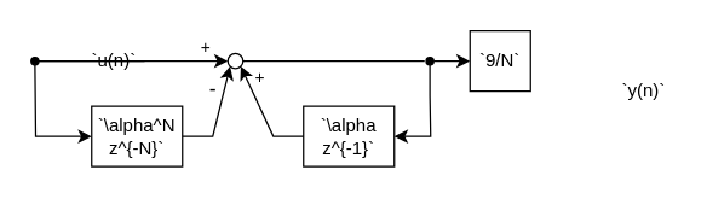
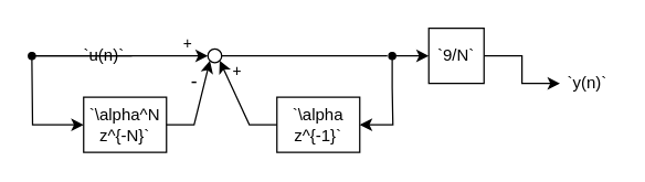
  <mxCell id="0" />
  <mxCell id="1" parent="0" />
+ <mxCell id="2" style="edgeStyle=orthogonalEdgeStyle;rounded=0;orthogonalLoop=1;jettySize=auto;html=1;entryX=0;entryY=0.5;entryDx=0;entryDy=0;fontSize=11;" edge="1" parent="1" source="3" target="18"><mxGeometry relative="1" as="geometry" /></mxCell>
  <mxCell id="3" value="`9/N`" style="rounded=0;whiteSpace=wrap;html=1;" vertex="1" parent="1"><mxGeometry x="310" y="20" width="40" height="40" as="geometry" /></mxCell>
  <mxCell id="4" value="`\alpha^N z^{-N}`" style="rounded=0;whiteSpace=wrap;html=1;" vertex="1" parent="1"><mxGeometry x="60" y="70" width="60" height="40" as="geometry" /></mxCell>
  <mxCell id="5" value="`\alpha z^{-1}`" style="rounded=0;whiteSpace=wrap;html=1;" vertex="1" parent="1"><mxGeometry x="200" y="70" width="60" height="40" as="geometry" /></mxCell>
  <mxCell id="6" value="" style="ellipse;whiteSpace=wrap;html=1;aspect=fixed;" vertex="1" parent="1"><mxGeometry x="150" y="35" width="10" height="10" as="geometry" /></mxCell>
  <mxCell id="7" value="+" style="endArrow=classic;html=1;rounded=0;entryX=0;entryY=0.5;entryDx=0;entryDy=0;verticalAlign=bottom;labelPosition=right;verticalLabelPosition=middle;align=right;exitX=1;exitY=0.5;exitDx=0;exitDy=0;" edge="1" parent="1" source="8" target="6"><mxGeometry x="0.84" width="50" height="50" relative="1" as="geometry"><mxPoint x="50" y="40" as="sourcePoint" /><mxPoint x="40" y="10" as="targetPoint" /><mxPoint as="offset" /></mxGeometry></mxCell>
  <mxCell id="8" value="" style="ellipse;whiteSpace=wrap;html=1;aspect=fixed;fillColor=#000000;" vertex="1" parent="1"><mxGeometry x="20" y="37.5" width="5" height="5" as="geometry" /></mxCell>
  <mxCell id="9" value="" style="endArrow=classic;html=1;rounded=0;exitX=0.5;exitY=1;exitDx=0;exitDy=0;entryX=0;entryY=0.5;entryDx=0;entryDy=0;" edge="1" parent="1" source="8" target="4"><mxGeometry width="50" height="50" relative="1" as="geometry"><mxPoint x="140" y="110" as="sourcePoint" /><mxPoint x="190" y="60" as="targetPoint" /><Array as="points"><mxPoint x="23" y="90" /></Array></mxGeometry></mxCell>
  <mxCell id="10" value="" style="endArrow=none;html=1;rounded=0;entryX=0;entryY=0.5;entryDx=0;entryDy=0;exitX=1;exitY=0.5;exitDx=0;exitDy=0;" edge="1" parent="1" source="11" target="8"><mxGeometry width="50" height="50" relative="1" as="geometry"><mxPoint x="-10" y="40" as="sourcePoint" /><mxPoint x="-10" y="37.5" as="targetPoint" /></mxGeometry></mxCell>
  <mxCell id="11" value="`u(n)`" style="text;html=1;strokeColor=none;fillColor=none;align=center;verticalAlign=middle;whiteSpace=wrap;rounded=0;" vertex="1" parent="1"><mxGeometry x="55" y="25" width="40" height="30" as="geometry" /></mxCell>
  <mxCell id="12" value="-" style="endArrow=classic;html=1;rounded=0;entryX=0;entryY=1;entryDx=0;entryDy=0;exitX=1;exitY=0.5;exitDx=0;exitDy=0;verticalAlign=bottom;fontStyle=0;fontSize=14;" edge="1" parent="1" source="4" target="6"><mxGeometry x="0.162" y="5" width="50" height="50" relative="1" as="geometry"><mxPoint x="140" y="110" as="sourcePoint" /><mxPoint x="190" y="60" as="targetPoint" /><Array as="points"><mxPoint x="140" y="90" /></Array><mxPoint as="offset" /></mxGeometry></mxCell>
  <mxCell id="13" value="+" style="endArrow=classic;html=1;rounded=0;fontSize=11;exitX=0;exitY=0.5;exitDx=0;exitDy=0;entryX=1;entryY=1;entryDx=0;entryDy=0;verticalAlign=bottom;" edge="1" parent="1" source="5" target="6"><mxGeometry x="0.445" y="-4" width="50" height="50" relative="1" as="geometry"><mxPoint x="140" y="110" as="sourcePoint" /><mxPoint x="190" y="60" as="targetPoint" /><Array as="points"><mxPoint x="180" y="90" /></Array><mxPoint as="offset" /></mxGeometry></mxCell>
  <mxCell id="14" style="edgeStyle=orthogonalEdgeStyle;rounded=0;orthogonalLoop=1;jettySize=auto;html=1;entryX=0;entryY=0.5;entryDx=0;entryDy=0;fontSize=11;" edge="1" parent="1" source="16" target="3"><mxGeometry relative="1" as="geometry" /></mxCell>
  <mxCell id="15" style="edgeStyle=orthogonalEdgeStyle;rounded=0;orthogonalLoop=1;jettySize=auto;html=1;entryX=1;entryY=0.5;entryDx=0;entryDy=0;fontSize=11;" edge="1" parent="1" source="16" target="5"><mxGeometry relative="1" as="geometry"><Array as="points"><mxPoint x="284" y="63" /><mxPoint x="284" y="63" /><mxPoint x="284" y="90" /></Array></mxGeometry></mxCell>
  <mxCell id="16" value="" style="ellipse;whiteSpace=wrap;html=1;aspect=fixed;fillColor=#000000;" vertex="1" parent="1"><mxGeometry x="281" y="37.5" width="5" height="5" as="geometry" /></mxCell>
  <mxCell id="17" value="" style="endArrow=none;html=1;rounded=0;fontSize=11;exitX=1;exitY=0.5;exitDx=0;exitDy=0;" edge="1" parent="1" source="6"><mxGeometry width="50" height="50" relative="1" as="geometry"><mxPoint x="140" y="110" as="sourcePoint" /><mxPoint x="280" y="40" as="targetPoint" /></mxGeometry></mxCell>
  <mxCell id="18" value="`y(n)`" style="text;html=1;strokeColor=none;fillColor=none;align=center;verticalAlign=middle;whiteSpace=wrap;rounded=0;" vertex="1" parent="1"><mxGeometry x="405" y="45" width="40" height="30" as="geometry" /></mxCell>
